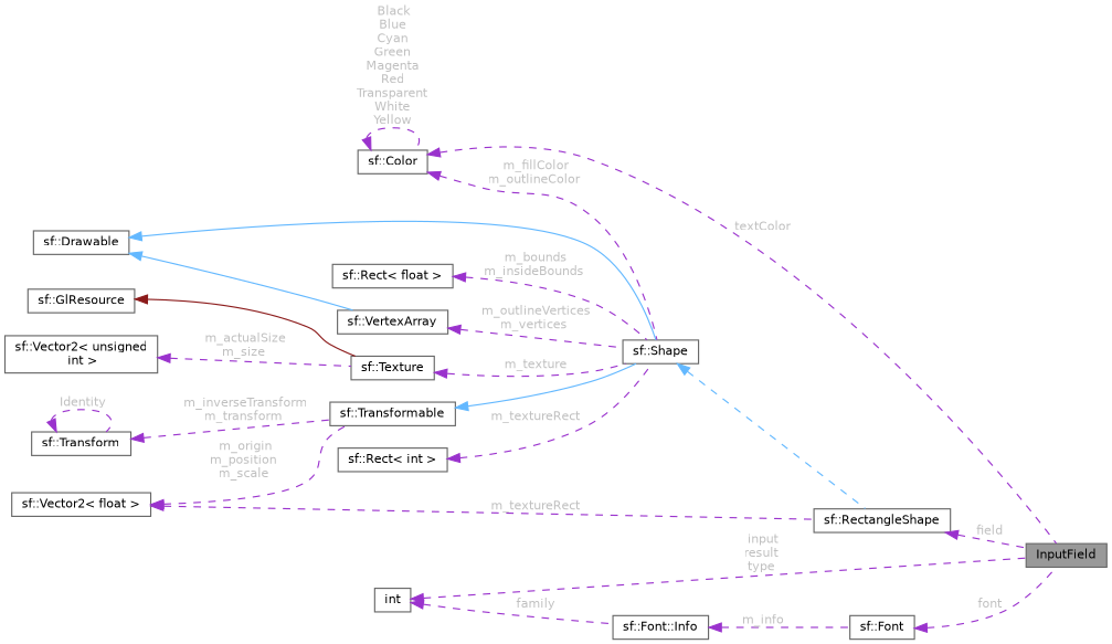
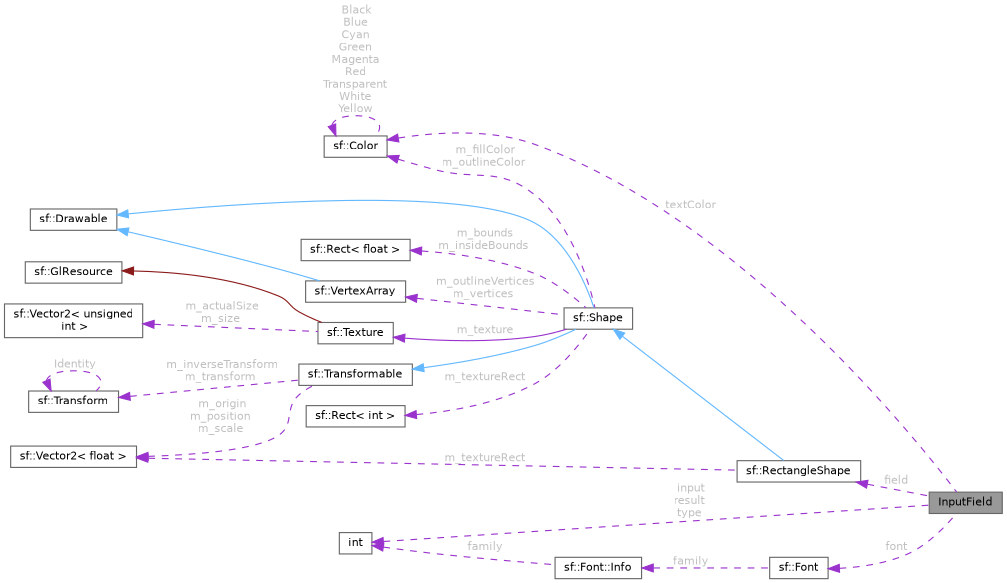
  digraph {
    rankdir=LR
    node [color=gray40 fillcolor=white fontname=Helvetica fontsize=10 shape=box style=filled]
    edge [color=darkorchid3 dir=back fontcolor=grey fontname=Helvetica fontsize=10 labelfontname=Helvetica labelfontsize=10 style=dashed]
    n1 [fillcolor=grey60 fontcolor=black height=0.2 label=InputField width=0.4]
    n2 [height=0.2 label="sf::Color" width=0.4]
    n3 [height=0.2 label="sf::Shape" width=0.4]
    n4 [height=0.2 label="sf::RectangleShape" width=0.4]
    n5 [height=0.2 label="sf::Drawable" width=0.4]
    n6 [height=0.2 label="sf::VertexArray" width=0.4]
    n7 [height=0.2 label="sf::Transformable" width=0.4]
    n8 [height=0.2 label="sf::Vector2\< float \>" width=0.4]
    n9 [height=0.2 label="sf::Transform" width=0.4]
    n10 [height=0.2 label="sf::Texture" width=0.4]
    n11 [height=0.2 label="sf::GlResource" width=0.4]
    n12 [height=0.2 label="sf::Vector2\< unsigned\l int \>" width=0.4]
    n13 [height=0.2 label="sf::Rect\< int \>" width=0.4]
    n14 [height=0.2 label="sf::Rect\< float \>" width=0.4]
    n15 [height=0.2 label=int width=0.4]
    n16 [height=0.2 label="sf::Font::Info" width=0.4]
    n17 [height=0.2 label="sf::Font" width=0.4]
    n2 -> n1 [label=" textColor"]
    n2 -> n2 [label=" Black\nBlue\nCyan\nGreen\nMagenta\nRed\nTransparent\nWhite\nYellow"]
    n2 -> n3 [label=" m_fillColor\nm_outlineColor"]
-   n3 -> n4 [color=steelblue1 fontcolor=""]
+   n3 -> n4 [color=steelblue1 style=solid fontcolor=""]
    n4 -> n1 [label=" field"]
    n5 -> n3 [color=steelblue1 style=solid fontcolor=""]
    n5 -> n6 [color=steelblue1 style=solid fontcolor=""]
    n6 -> n3 [label=" m_outlineVertices\nm_vertices"]
    n7 -> n3 [color=steelblue1 style=solid fontcolor=""]
    n8 -> n4 [label=" m_textureRect"]
    n8 -> n7 [label=" m_origin\nm_position\nm_scale"]
    n9 -> n7 [label=" m_inverseTransform\nm_transform"]
    n9 -> n9 [label=" Identity"]
-   n10 -> n3 [label=" m_texture"]
+   n10 -> n3 [label=" m_texture" style=solid]
    n11 -> n10 [color=firebrick4 style=solid fontcolor=""]
    n12 -> n10 [label=" m_actualSize\nm_size"]
    n13 -> n3 [label=" m_textureRect"]
    n14 -> n3 [label=" m_bounds\nm_insideBounds"]
    n15 -> n1 [label=" input\nresult\ntype"]
    n15 -> n16 [label=" family"]
-   n16 -> n17 [label=" m_info"]
+   n16 -> n17 [label=" family"]
    n17 -> n1 [label=" font"]
  }
